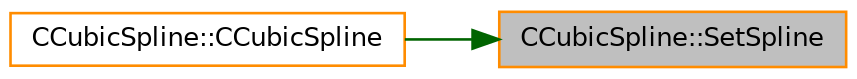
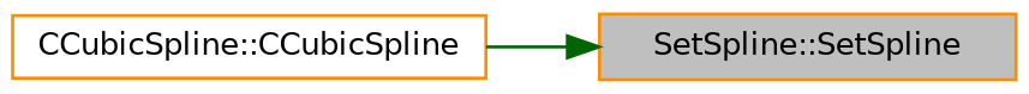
  digraph {
    rankdir=RL
    node [color=darkorange fontname=Helvetica fontsize=10 shape=record style=filled]
-   n1 [fillcolor=grey75 fontcolor=black height=0.2 label="CCubicSpline::SetSpline" width=0.4]
+   n1 [fillcolor=grey75 fontcolor=black height=0.2 label="SetSpline::SetSpline" width=0.4]
    n2 [fillcolor=white height=0.2 label="CCubicSpline::CCubicSpline" width=0.4]
    n1 -> n2 [color=darkgreen dir=back fontname=Helvetica fontsize=10 labelfontname=Helvetica labelfontsize=10 style=solid]
  }
